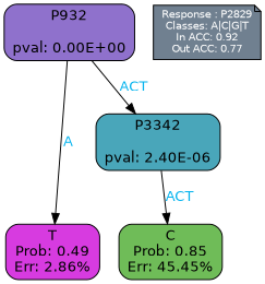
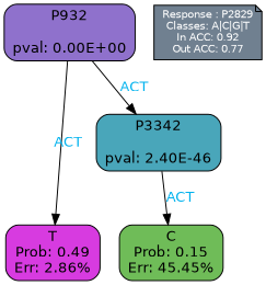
  digraph {
    ranksep=equally
    splines=polylines
    node [color=black fontname=helvetica shape=box style="filled, rounded"]
    edge [fontcolor=deepskyblue2 fontname=helvetica]
    n1 [fillcolor="#d73be0" label="T\nProb: 0.49\nErr: 2.86%"]
-   n2 [fillcolor="#6fbc58" label="C\nProb: 0.85\nErr: 45.45%"]
+   n2 [fillcolor="#6fbc58" label="C\nProb: 0.15\nErr: 45.45%"]
    n3 [align=left fillcolor=slategray fontcolor=white fontsize=10 label="Response : P2829\nClasses: A|C|G|T\nIn ACC: 0.92\nOut ACC: 0.77\n" shape=note style=filled]
    n4 [fillcolor="#8f71cc" label="P932\n\npval: 0.00E+00"]
-   n5 [fillcolor="#49a6ba" label="P3342\n\npval: 2.40E-06"]
+   n5 [fillcolor="#49a6ba" label="P3342\n\npval: 2.40E-46"]
    subgraph sub_1 {
      rank=same
      n1
      n2
    }
    subgraph sub_2 {
      rank=same
      n3
      n4
    }
-   n4 -> n1 [label=A]
+   n4 -> n1 [label=ACT]
    n4 -> n5 [label=ACT]
    n5 -> n2 [label=ACT]
  }
